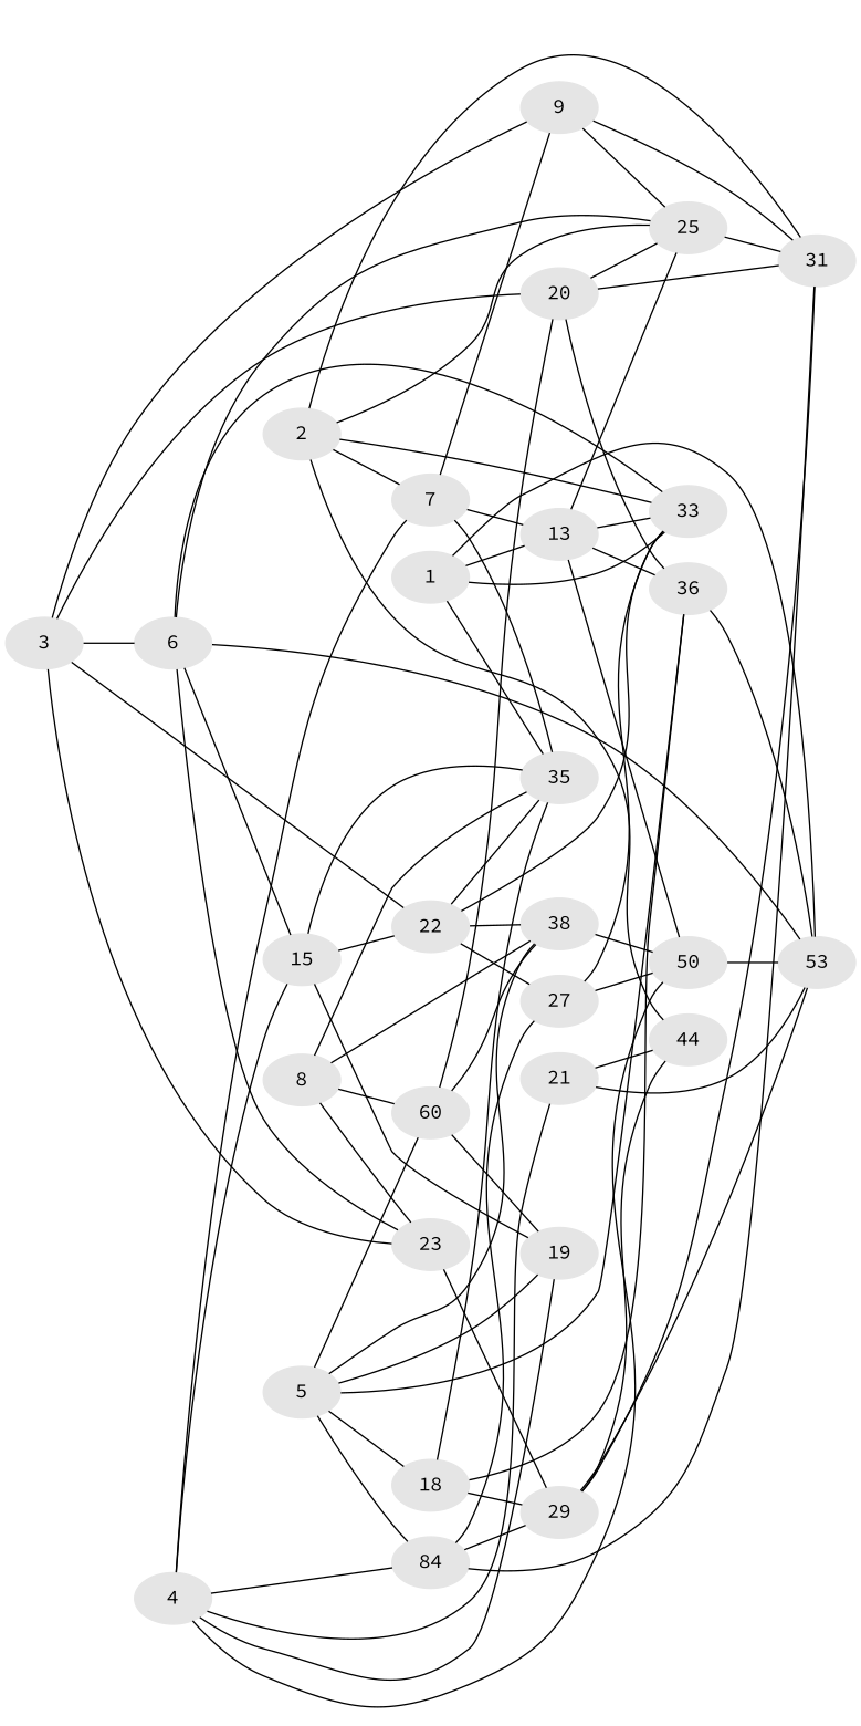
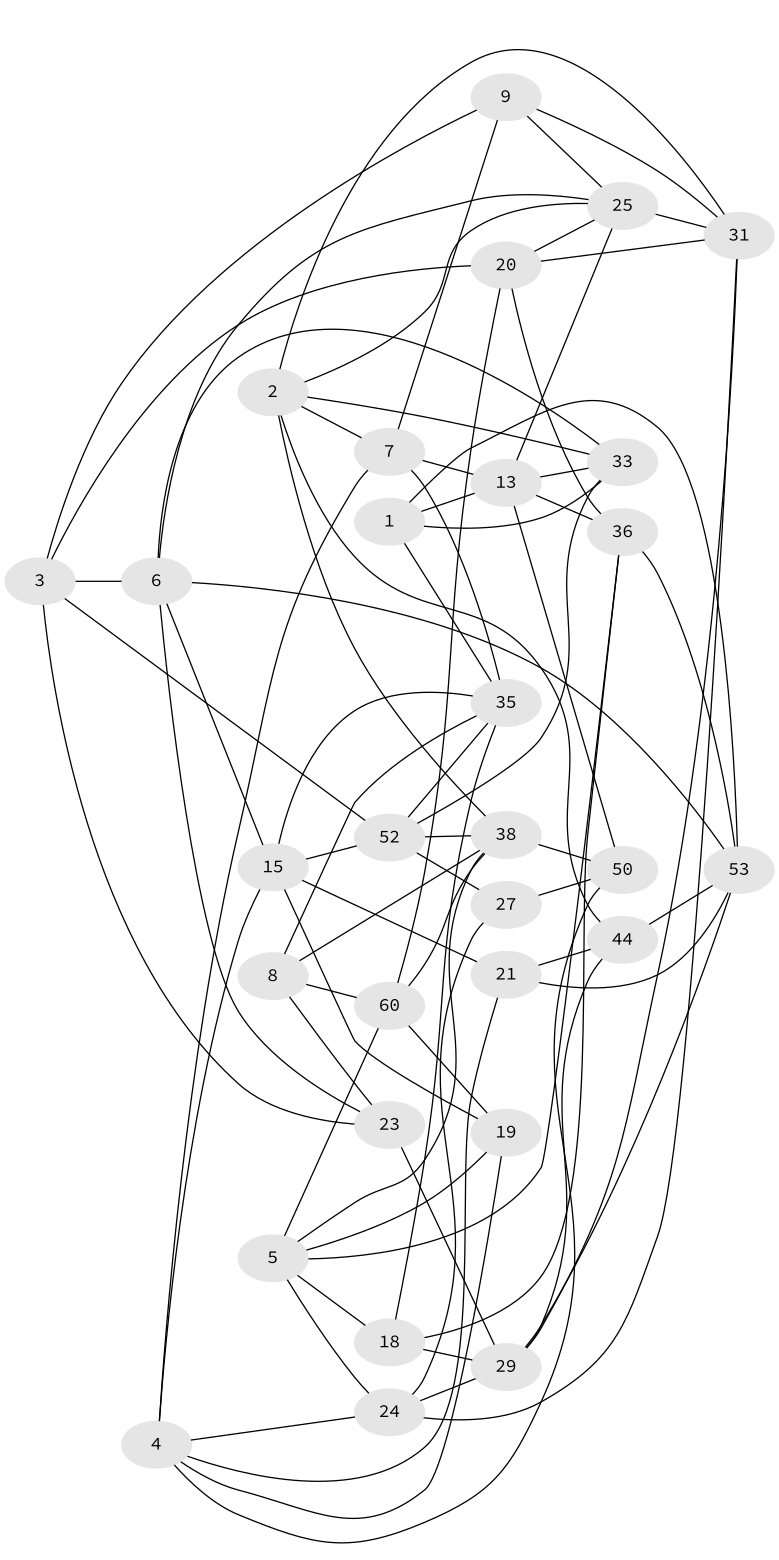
  graph {
    fontname="Source Code Pro"
    rankdir=LR
    node [color=gray90 fontname="Source Code Pro" style=filled]
    edge [fontname="Source Code Pro"]
    13 [super="+30"]
    33 [super="+47"]
    25 [super="+52"]
    50
    36 [super="+48"]
    1
    35 [super="+43"]
    53 [super="+55"]
    2 [super="+34"]
    7 [super="+26"]
    31 [super="+37"]
    38 [super="+41"]
    44 [super="+54"]
    9
    3 [super="+12"]
    6 [super="+11"]
    20 [super="+42"]
-   22 [super="+49"]
+   22 [super="+49" label=52]
    23 [super="+32"]
    15 [super="+17"]
    27 [super="+46"]
    29 [super="+40"]
    4 [super="+28"]
    19
    21 [super="+56"]
-   24 [super="+39" label=84]
+   24 [super="+39"]
    5 [super="+51"]
    n28 [label=60 super="+45"]
    18
    8
    13 -- 33
    13 -- 25
    13 -- 50
    13 -- 36
    25 -- 31
    36 -- 53
    1 -- 13
    1 -- 33
    1 -- 35
    1 -- 53
    2 -- 33
    2 -- 25
    2 -- 7
    2 -- 31
+   2 -- 38
    2 -- 44
    7 -- 13
    7 -- 35
    7 -- 9
    38 -- 50
-   50 -- 53
+   44 -- 53
    9 -- 25
    9 -- 31
    3 -- 9
    3 -- 6
    3 -- 20
    3 -- 22
    3 -- 23
    6 -- 33
    6 -- 25
    6 -- 53
    6 -- 23
    6 -- 15
    20 -- 25
    20 -- 36 [weight=2]
    20 -- 31
    22 -- 33
    22 -- 35
    22 -- 38
    22 -- 27
    23 -- 29
    15 -- 35
    15 -- 22
    15 -- 19
-   27 -- 33
+   15 -- 21
    27 -- 50
    29 -- 53
    29 -- 31
    29 -- 44
    4 -- 50
    4 -- 7
    4 -- 15
    4 -- 19
    4 -- 21
    4 -- 24
    21 -- 53
    21 -- 44 [weight=3]
    24 -- 31
    24 -- 27
    24 -- 29
    5 -- 36
    5 -- 38
    5 -- 19
    5 -- 24
    5 -- n28
    5 -- 18
    n28 -- 38
    n28 -- 20
    n28 -- 19
    18 -- 36
    18 -- 35
    18 -- 29
    8 -- 35
    8 -- 38
    8 -- 23
    8 -- n28
  }
